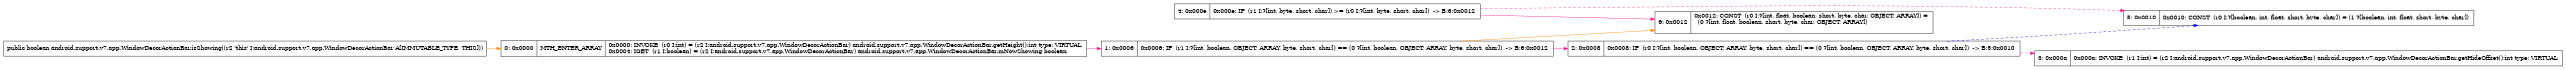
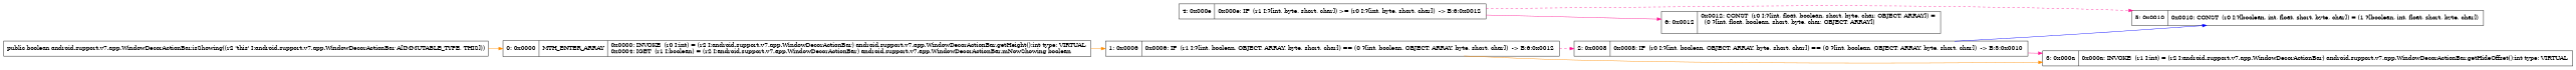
  digraph {
    rankdir=LR
    node [shape=record]
    edge [color=deeppink]
    n1 [label="{0\:\ 0x0000|MTH_ENTER_ARRAY\l|0x0000: INVOKE  (r0 I:int) = (r2 I:android.support.v7.app.WindowDecorActionBar) android.support.v7.app.WindowDecorActionBar.getHeight():int type: VIRTUAL \l0x0004: IGET  (r1 I:boolean) = (r2 I:android.support.v7.app.WindowDecorActionBar) android.support.v7.app.WindowDecorActionBar.mNowShowing boolean \l}"]
    n2 [label="{1\:\ 0x0006|0x0006: IF  (r1 I:?[int, boolean, OBJECT, ARRAY, byte, short, char]) == (0 ?[int, boolean, OBJECT, ARRAY, byte, short, char])  \-\> B:6:0x0012 \l}"]
    n3 [label="{2\:\ 0x0008|0x0008: IF  (r0 I:?[int, boolean, OBJECT, ARRAY, byte, short, char]) == (0 ?[int, boolean, OBJECT, ARRAY, byte, short, char])  \-\> B:5:0x0010 \l}"]
    n4 [label="{6\:\ 0x0012|0x0012: CONST  (r0 I:?[int, float, boolean, short, byte, char, OBJECT, ARRAY]) = \l  (0 ?[int, float, boolean, short, byte, char, OBJECT, ARRAY])\l \l}"]
    n5 [label="{3\:\ 0x000a|0x000a: INVOKE  (r1 I:int) = (r2 I:android.support.v7.app.WindowDecorActionBar) android.support.v7.app.WindowDecorActionBar.getHideOffset():int type: VIRTUAL \l}"]
    n6 [label="{5\:\ 0x0010|0x0010: CONST  (r0 I:?[boolean, int, float, short, byte, char]) = (1 ?[boolean, int, float, short, byte, char]) \l}"]
    n7 [label="{4\:\ 0x000e|0x000e: IF  (r1 I:?[int, byte, short, char]) \>= (r0 I:?[int, byte, short, char])  \-\> B:6:0x0012 \l}"]
    n8 [label="{public boolean android.support.v7.app.WindowDecorActionBar.isShowing((r2 'this' I:android.support.v7.app.WindowDecorActionBar A[IMMUTABLE_TYPE, THIS])) }"]
-   n1 -> n2
-   n2 -> n3 [style=solid]
-   n2 -> n4 [color=darkorange]
-   n3 -> n5 [style=dashed]
-   n3 -> n6 [color=blue style=dashed]
+   n1 -> n2 [color=darkorange]
+   n2 -> n3 [style=dashed]
+   n2 -> n5 [color=darkorange]
+   n3 -> n5 [style=solid]
+   n3 -> n6 [color=blue]
    n7 -> n4
    n7 -> n6 [style=dashed]
    n8 -> n1 [color=darkorange]
  }
